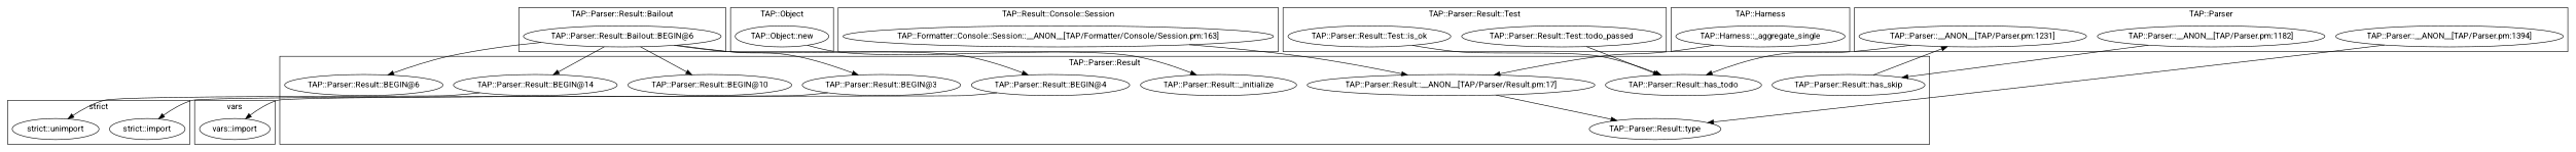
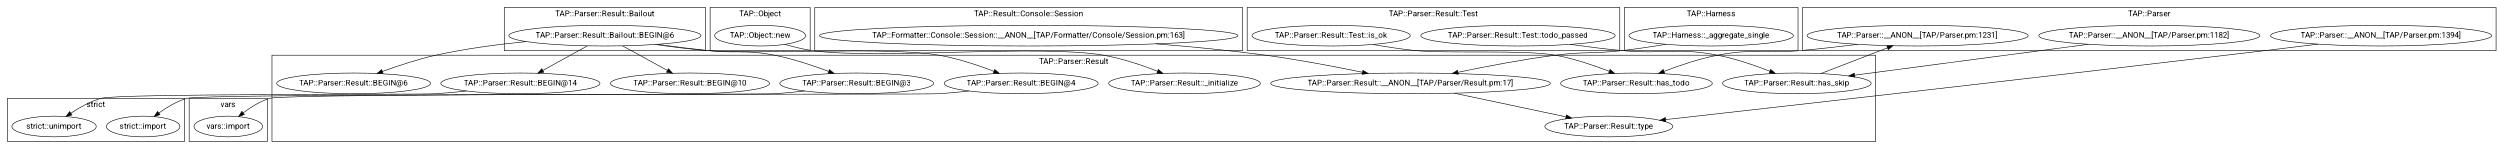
  digraph {
    fontname=Roboto
    node [fontname=Roboto]
    edge [fontname=Roboto]
    "vars::import"
    "TAP::Parser::Result::Bailout::BEGIN@6"
    "strict::import"
    "strict::unimport"
    "TAP::Object::new"
    "TAP::Formatter::Console::Session::__ANON__[TAP/Formatter/Console/Session.pm:163]"
    "TAP::Parser::Result::BEGIN@14"
    "TAP::Parser::Result::has_todo"
    "TAP::Parser::Result::type"
    "TAP::Parser::Result::__ANON__[TAP/Parser/Result.pm:17]"
    "TAP::Parser::Result::BEGIN@4"
    "TAP::Parser::Result::BEGIN@10"
    "TAP::Parser::Result::has_skip"
    "TAP::Parser::Result::_initialize"
    "TAP::Parser::Result::BEGIN@6"
    "TAP::Parser::Result::BEGIN@3"
    "TAP::Parser::Result::Test::todo_passed"
    "TAP::Parser::Result::Test::is_ok"
    "TAP::Parser::__ANON__[TAP/Parser.pm:1394]"
    "TAP::Parser::__ANON__[TAP/Parser.pm:1182]"
    "TAP::Parser::__ANON__[TAP/Parser.pm:1231]"
    "TAP::Harness::_aggregate_single"
    subgraph cluster_1 {
      label=vars
      "vars::import"
    }
    subgraph cluster_2 {
      label="TAP::Parser::Result::Bailout"
      "TAP::Parser::Result::Bailout::BEGIN@6"
    }
    subgraph cluster_3 {
      label="strict"
      "strict::import"
      "strict::unimport"
    }
    subgraph cluster_4 {
      label="TAP::Object"
      "TAP::Object::new"
    }
    subgraph cluster_5 {
      label="TAP::Result::Console::Session"
      "TAP::Formatter::Console::Session::__ANON__[TAP/Formatter/Console/Session.pm:163]"
    }
    subgraph cluster_6 {
      label="TAP::Parser::Result"
      "TAP::Parser::Result::BEGIN@14"
      "TAP::Parser::Result::has_todo"
      "TAP::Parser::Result::type"
      "TAP::Parser::Result::__ANON__[TAP/Parser/Result.pm:17]"
      "TAP::Parser::Result::BEGIN@4"
      "TAP::Parser::Result::BEGIN@10"
      "TAP::Parser::Result::has_skip"
      "TAP::Parser::Result::_initialize"
      "TAP::Parser::Result::BEGIN@6"
      "TAP::Parser::Result::BEGIN@3"
    }
    subgraph cluster_7 {
      label="TAP::Parser::Result::Test"
      "TAP::Parser::Result::Test::todo_passed"
      "TAP::Parser::Result::Test::is_ok"
    }
    subgraph cluster_8 {
      label="TAP::Parser"
      "TAP::Parser::__ANON__[TAP/Parser.pm:1394]"
      "TAP::Parser::__ANON__[TAP/Parser.pm:1182]"
      "TAP::Parser::__ANON__[TAP/Parser.pm:1231]"
    }
    subgraph cluster_9 {
      label="TAP::Harness"
      "TAP::Harness::_aggregate_single"
    }
    "TAP::Parser::Result::Bailout::BEGIN@6" -> "TAP::Parser::Result::BEGIN@14"
    "TAP::Parser::Result::Bailout::BEGIN@6" -> "TAP::Parser::Result::BEGIN@4"
    "TAP::Parser::Result::Bailout::BEGIN@6" -> "TAP::Parser::Result::BEGIN@10"
    "TAP::Parser::Result::Bailout::BEGIN@6" -> "TAP::Parser::Result::BEGIN@6"
    "TAP::Parser::Result::Bailout::BEGIN@6" -> "TAP::Parser::Result::BEGIN@3"
    "TAP::Object::new" -> "TAP::Parser::Result::_initialize"
    "TAP::Formatter::Console::Session::__ANON__[TAP/Formatter/Console/Session.pm:163]" -> "TAP::Parser::Result::__ANON__[TAP/Parser/Result.pm:17]"
    "TAP::Parser::Result::BEGIN@14" -> "strict::unimport"
    "TAP::Parser::Result::__ANON__[TAP/Parser/Result.pm:17]" -> "TAP::Parser::Result::type"
    "TAP::Parser::Result::BEGIN@4" -> "vars::import"
    "TAP::Parser::Result::has_skip" -> "TAP::Parser::__ANON__[TAP/Parser.pm:1231]"
    "TAP::Parser::Result::BEGIN@3" -> "strict::import"
-   "TAP::Parser::Result::Test::todo_passed" -> "TAP::Parser::Result::has_todo"
+   "TAP::Parser::Result::Test::todo_passed" -> "TAP::Parser::Result::has_skip"
    "TAP::Parser::Result::Test::is_ok" -> "TAP::Parser::Result::has_todo"
    "TAP::Parser::__ANON__[TAP/Parser.pm:1394]" -> "TAP::Parser::Result::type"
    "TAP::Parser::__ANON__[TAP/Parser.pm:1182]" -> "TAP::Parser::Result::has_skip"
    "TAP::Parser::__ANON__[TAP/Parser.pm:1231]" -> "TAP::Parser::Result::has_todo"
    "TAP::Harness::_aggregate_single" -> "TAP::Parser::Result::__ANON__[TAP/Parser/Result.pm:17]"
  }
